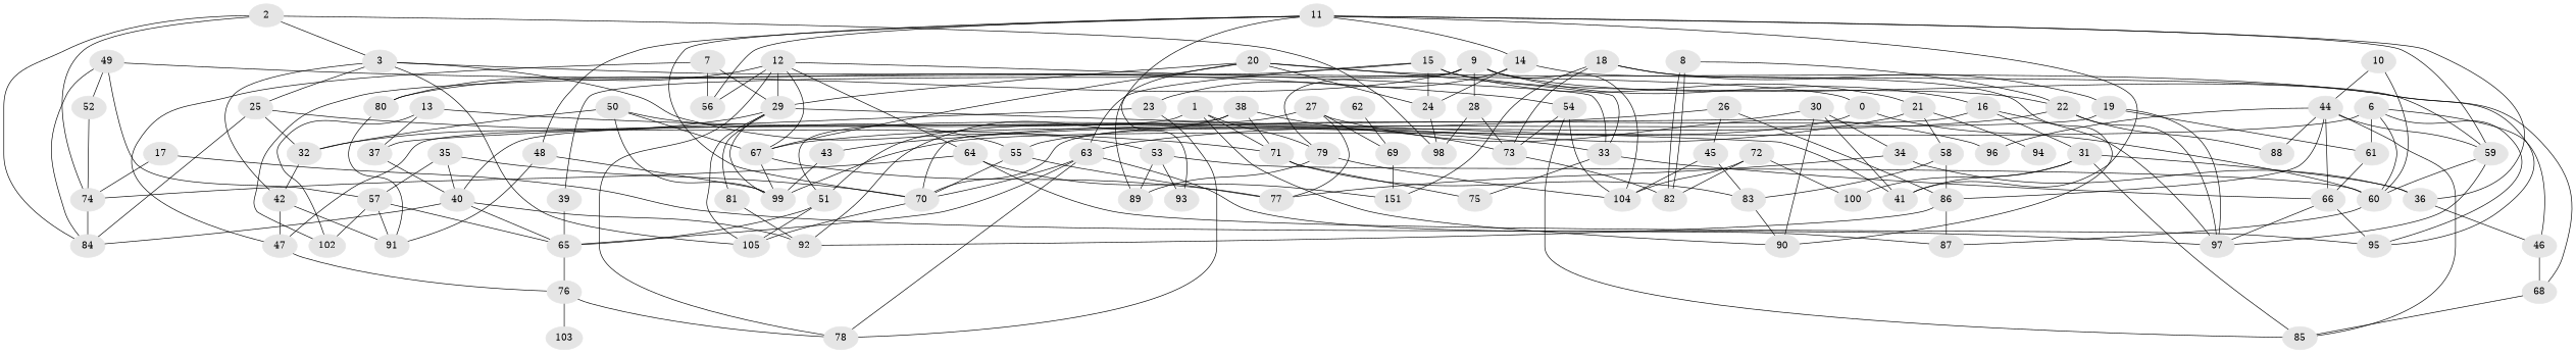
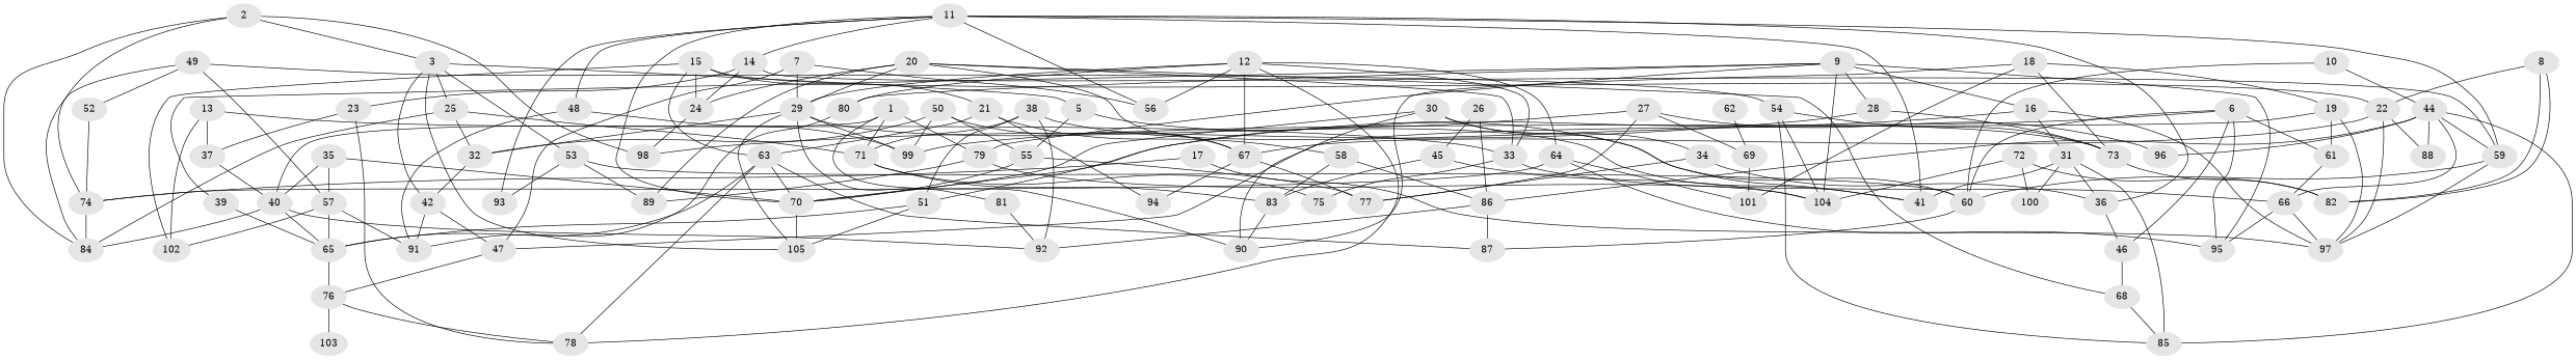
  graph {
    node [color=gray90 style=filled]
    1
    40
    71
    79
    90
    84
    92
    65
    75
    83
    104
    89
    2
    3
    74
    98
-   5 [label=0]
+   5
    25
    42
    53
    105
    55
    60
    32
    47
    91
    93
    62
    69
    70
    77
    87
    6
    46
    61
    95
    99
    68
    66
    7
    29
    56
    41
    81
    76
    8
    22
    82
    67
    97
    88
    9
    16
    28
    39
    80
    31
    73
    10
    44
    59
    86
    96
    85
    11
    14
    36
    48
    23
    24
    12
    33
    78
    64
    94
    13
    102
    37
    15
    21
    63
    58
    100
    17
    18
    19
-   101 [label=151]
+   101
    20
    26
-   43
    45
    27
    51
    30
    34
    35
    57
    38
    103
    49
    52
    54
    50
    72
    1 -- 40
    1 -- 71
    1 -- 79
    1 -- 90
    40 -- 84
    40 -- 92
    40 -- 65
    71 -- 75
    71 -- 83
    79 -- 104
    79 -- 89
    65 -- 76
    83 -- 90
    2 -- 84
    2 -- 3
    2 -- 74
    2 -- 98
    3 -- 5
    3 -- 25
    3 -- 42
    3 -- 53
    3 -- 105
    74 -- 84
    5 -- 55
    5 -- 60
    25 -- 71
    25 -- 84
    25 -- 32
    42 -- 47
    42 -- 91
    53 -- 89
    53 -- 60
    53 -- 93
    55 -- 70
    55 -- 77
    60 -- 87
    32 -- 42
    47 -- 76
    62 -- 69
    69 -- 101
    70 -- 105
    6 -- 60
    6 -- 46
    6 -- 61
    6 -- 95
    6 -- 99
    46 -- 68
    61 -- 66
    68 -- 85
    66 -- 95
    66 -- 97
    7 -- 47
    7 -- 29
    7 -- 56
    29 -- 105
    29 -- 32
    29 -- 99
    29 -- 41
    29 -- 81
    81 -- 92
    76 -- 78
    76 -- 103
    8 -- 22
    8 -- 82
    8 -- 82
    22 -- 67
    22 -- 97
    22 -- 88
    67 -- 77
-   67 -- 99
+   67 -- 94
    9 -- 79
    9 -- 104
    9 -- 95
    9 -- 16
    9 -- 28
    9 -- 39
    9 -- 80
    16 -- 70
    16 -- 97
    16 -- 31
    28 -- 98
    28 -- 73
    39 -- 65
    80 -- 91
    31 -- 41
    31 -- 85
    31 -- 36
    31 -- 100
    73 -- 82
    10 -- 60
    10 -- 44
    44 -- 66
    44 -- 88
    44 -- 59
    44 -- 86
    44 -- 96
    44 -- 85
    59 -- 60
    59 -- 97
    86 -- 92
    86 -- 87
    11 -- 93
    11 -- 70
    11 -- 56
    11 -- 41
    11 -- 59
    11 -- 14
    11 -- 36
    11 -- 48
    14 -- 59
    14 -- 23
    14 -- 24
    36 -- 46
    48 -- 91
    48 -- 99
    23 -- 78
    23 -- 37
    24 -- 98
    12 -- 29
    12 -- 56
    12 -- 67
    12 -- 80
    12 -- 33
    12 -- 78
    12 -- 64
    33 -- 75
    33 -- 66
    64 -- 74
    64 -- 95
    64 -- 101
    13 -- 33
    13 -- 102
    13 -- 37
    37 -- 40
    15 -- 22
    15 -- 24
    15 -- 102
    15 -- 21
    15 -- 63
    21 -- 94
    21 -- 63
    21 -- 58
    63 -- 65
    63 -- 70
    63 -- 87
    63 -- 78
    58 -- 83
    58 -- 86
    17 -- 74
    17 -- 97
    18 -- 90
    18 -- 73
    18 -- 19
    18 -- 101
    19 -- 47
    19 -- 61
    19 -- 97
    20 -- 89
    20 -- 68
    20 -- 29
    20 -- 67
    20 -- 24
    20 -- 33
    26 -- 86
-   26 -- 43
    26 -- 45
-   43 -- 99
    45 -- 83
    45 -- 104
    27 -- 69
    27 -- 77
    27 -- 96
    27 -- 51
    51 -- 65
    51 -- 105
    30 -- 90
    30 -- 70
    30 -- 41
    30 -- 34
    34 -- 77
    34 -- 36
    35 -- 40
    35 -- 70
    35 -- 57
    57 -- 65
    57 -- 91
    57 -- 102
    38 -- 71
    38 -- 92
    38 -- 73
    38 -- 51
    49 -- 84
    49 -- 57
    49 -- 52
    49 -- 54
    52 -- 74
    54 -- 104
    54 -- 73
    54 -- 85
    50 -- 55
    50 -- 32
    50 -- 99
    50 -- 67
    72 -- 104
    72 -- 82
    72 -- 100
  }
